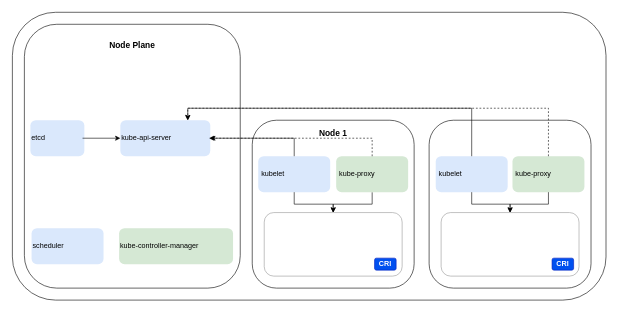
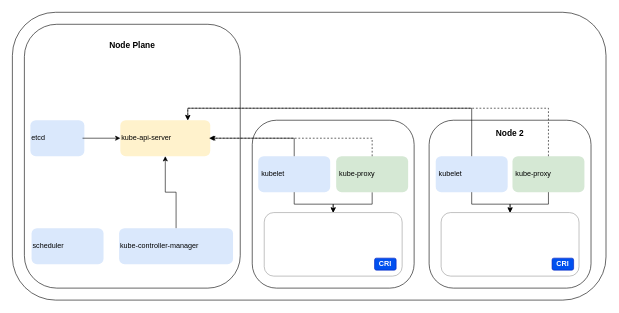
  <mxCell id="0" />
  <mxCell id="1" parent="0" />
  <mxCell id="2" value="" style="rounded=1;whiteSpace=wrap;html=1;" vertex="1" parent="1"><mxGeometry x="20" y="20" width="990" height="480" as="geometry" /></mxCell>
  <mxCell id="3" value="" style="rounded=1;whiteSpace=wrap;html=1;glass=0;" vertex="1" parent="1"><mxGeometry x="40" y="40" width="360" height="440" as="geometry" /></mxCell>
  <mxCell id="4" value="" style="rounded=1;whiteSpace=wrap;html=1;glass=0;" vertex="1" parent="1"><mxGeometry x="420" y="200" width="270" height="280" as="geometry" /></mxCell>
  <mxCell id="5" value="" style="shape=image;verticalLabelPosition=bottom;labelBackgroundColor=default;verticalAlign=top;aspect=fixed;imageAspect=0;image=https://github.com/kubernetes/community/blob/master/icons/png/infrastructure_components/labeled/control-plane-128.png?raw=true;" vertex="1" parent="1"><mxGeometry x="65" y="60" width="50" height="48.79" as="geometry" /></mxCell>
  <mxCell id="6" value="" style="rounded=1;whiteSpace=wrap;html=1;glass=0;" vertex="1" parent="1"><mxGeometry x="715" y="200" width="270" height="280" as="geometry" /></mxCell>
  <mxCell id="7" value="" style="shape=image;verticalLabelPosition=bottom;labelBackgroundColor=default;verticalAlign=top;aspect=fixed;imageAspect=0;image=https://github.com/kubernetes/community/blob/master/icons/png/infrastructure_components/labeled/node-128.png?raw=true;" vertex="1" parent="1"><mxGeometry x="630" y="205.58" width="50" height="48.83" as="geometry" /></mxCell>
  <mxCell id="8" value="" style="shape=image;verticalLabelPosition=bottom;labelBackgroundColor=default;verticalAlign=top;aspect=fixed;imageAspect=0;image=https://github.com/kubernetes/community/blob/master/icons/png/infrastructure_components/labeled/node-128.png?raw=true;" vertex="1" parent="1"><mxGeometry x="920" y="205.58" width="50" height="48.83" as="geometry" /></mxCell>
  <mxCell id="9" value="" style="group" vertex="1" connectable="0" parent="1"><mxGeometry x="430" y="260" width="120" height="60.0" as="geometry" /></mxCell>
  <mxCell id="10" value="&amp;nbsp;kubelet" style="rounded=1;whiteSpace=wrap;html=1;fillColor=#dae8fc;strokeColor=none;align=left;" vertex="1" parent="9"><mxGeometry width="120" height="60" as="geometry" /></mxCell>
  <mxCell id="11" value="" style="shape=image;verticalLabelPosition=bottom;labelBackgroundColor=default;verticalAlign=top;aspect=fixed;imageAspect=0;image=https://github.com/kubernetes/community/blob/master/icons/png/control_plane_components/labeled/kubelet-128.png?raw=true;" vertex="1" parent="9"><mxGeometry x="68" y="5.59" width="50" height="48.83" as="geometry" /></mxCell>
  <mxCell id="12" value="" style="group" vertex="1" connectable="0" parent="1"><mxGeometry x="726" y="260" width="120" height="60.0" as="geometry" /></mxCell>
  <mxCell id="13" value="&amp;nbsp;kubelet" style="rounded=1;whiteSpace=wrap;html=1;fillColor=#dae8fc;strokeColor=none;align=left;" vertex="1" parent="12"><mxGeometry width="120" height="60" as="geometry" /></mxCell>
  <mxCell id="14" value="" style="shape=image;verticalLabelPosition=bottom;labelBackgroundColor=default;verticalAlign=top;aspect=fixed;imageAspect=0;image=https://github.com/kubernetes/community/blob/master/icons/png/control_plane_components/labeled/kubelet-128.png?raw=true;" vertex="1" parent="12"><mxGeometry x="68" y="5.59" width="50" height="48.83" as="geometry" /></mxCell>
  <mxCell id="15" value="" style="group" vertex="1" connectable="0" parent="1"><mxGeometry x="20" y="200" width="120" height="60.0" as="geometry" /></mxCell>
  <mxCell id="16" value="etcd" style="rounded=1;whiteSpace=wrap;html=1;fillColor=#dae8fc;strokeColor=none;align=left;" vertex="1" parent="15"><mxGeometry x="30" width="90" height="60" as="geometry" /></mxCell>
  <mxCell id="17" value="" style="shape=image;verticalLabelPosition=bottom;labelBackgroundColor=default;verticalAlign=top;aspect=fixed;imageAspect=0;image=https://github.com/kubernetes/community/raw/master/icons/png/infrastructure_components/labeled/etcd-128.png;" vertex="1" parent="15"><mxGeometry x="67" y="5.59" width="50" height="48.83" as="geometry" /></mxCell>
  <mxCell id="18" value="" style="group" vertex="1" connectable="0" parent="1"><mxGeometry x="190" y="200" width="160" height="60" as="geometry" /></mxCell>
- <mxCell id="19" value="kube-api-&lt;span style=&quot;background-color: initial;&quot;&gt;server&lt;/span&gt;" style="rounded=1;whiteSpace=wrap;html=1;fillColor=#dae8fc;strokeColor=none;align=left;" vertex="1" parent="18"><mxGeometry x="10" width="150" height="60" as="geometry" /></mxCell>
+ <mxCell id="19" value="kube-api-&lt;span style=&quot;background-color: initial;&quot;&gt;server&lt;/span&gt;" style="rounded=1;whiteSpace=wrap;html=1;fillColor=#fff2cc;strokeColor=none;align=left;" vertex="1" parent="18"><mxGeometry x="10" width="150" height="60" as="geometry" /></mxCell>
  <mxCell id="20" value="" style="shape=image;verticalLabelPosition=bottom;labelBackgroundColor=default;verticalAlign=top;aspect=fixed;imageAspect=0;image=https://github.com/kubernetes/community/raw/master/icons/png/infrastructure_components/labeled/etcd-128.png;" vertex="1" parent="18"><mxGeometry x="108.003" y="5.59" width="50.0" height="48.83" as="geometry" /></mxCell>
  <mxCell id="21" value="" style="group" vertex="1" connectable="0" parent="1"><mxGeometry x="52" y="380" width="120" height="60.0" as="geometry" /></mxCell>
  <mxCell id="22" value="scheduler" style="rounded=1;whiteSpace=wrap;html=1;fillColor=#dae8fc;strokeColor=none;align=left;" vertex="1" parent="21"><mxGeometry width="120" height="60" as="geometry" /></mxCell>
  <mxCell id="23" value="" style="shape=image;verticalLabelPosition=bottom;labelBackgroundColor=default;verticalAlign=top;aspect=fixed;imageAspect=0;image=https://github.com/kubernetes/community/raw/master/icons/png/control_plane_components/labeled/sched-128.png;" vertex="1" parent="21"><mxGeometry x="68" y="5.59" width="50" height="48.83" as="geometry" /></mxCell>
  <mxCell id="24" value="" style="group" vertex="1" connectable="0" parent="1"><mxGeometry x="168" y="380" width="220" height="60" as="geometry" /></mxCell>
- <mxCell id="25" value="kube-controller-manager" style="rounded=1;whiteSpace=wrap;html=1;fillColor=#d5e8d4;strokeColor=none;align=left;" vertex="1" parent="24"><mxGeometry x="30" width="190" height="60" as="geometry" /></mxCell>
+ <mxCell id="25" value="kube-controller-manager" style="rounded=1;whiteSpace=wrap;html=1;fillColor=#dae8fc;strokeColor=none;align=left;" vertex="1" parent="24"><mxGeometry x="30" width="190" height="60" as="geometry" /></mxCell>
  <mxCell id="26" value="" style="shape=image;verticalLabelPosition=bottom;labelBackgroundColor=default;verticalAlign=top;aspect=fixed;imageAspect=0;image=https://github.com/kubernetes/community/raw/master/icons/png/infrastructure_components/labeled/etcd-128.png;" vertex="1" parent="24"><mxGeometry x="168.005" y="5.58" width="50.0" height="48.83" as="geometry" /></mxCell>
  <mxCell id="27" value="&lt;b&gt;&lt;font style=&quot;font-size: 14px;&quot;&gt;Node Plane&lt;/font&gt;&lt;/b&gt;" style="text;html=1;align=center;verticalAlign=middle;whiteSpace=wrap;rounded=0;" vertex="1" parent="1"><mxGeometry x="170" y="60" width="100" height="30" as="geometry" /></mxCell>
- <mxCell id="28" value="&lt;span style=&quot;font-size: 14px;&quot;&gt;&lt;b&gt;Node 1&lt;/b&gt;&lt;/span&gt;" style="text;html=1;align=center;verticalAlign=middle;whiteSpace=wrap;rounded=0;" vertex="1" parent="1"><mxGeometry x="520" y="205.58" width="70" height="30" as="geometry" /></mxCell>
+ <mxCell id="29" value="&lt;span style=&quot;font-size: 14px;&quot;&gt;&lt;b&gt;Node 2&lt;/b&gt;&lt;/span&gt;" style="text;html=1;align=center;verticalAlign=middle;whiteSpace=wrap;rounded=0;" vertex="1" parent="1"><mxGeometry x="815" y="205.58" width="70" height="30" as="geometry" /></mxCell>
  <mxCell id="30" value="" style="rounded=1;whiteSpace=wrap;html=1;strokeColor=#999999;" vertex="1" parent="1"><mxGeometry x="440" y="354" width="230" height="106" as="geometry" /></mxCell>
  <mxCell id="31" style="edgeStyle=orthogonalEdgeStyle;rounded=0;orthogonalLoop=1;jettySize=auto;html=1;entryX=0.5;entryY=0;entryDx=0;entryDy=0;" edge="1" parent="1" source="42" target="30"><mxGeometry relative="1" as="geometry" /></mxCell>
  <mxCell id="32" style="edgeStyle=orthogonalEdgeStyle;rounded=0;orthogonalLoop=1;jettySize=auto;html=1;" edge="1" parent="1" source="10" target="30"><mxGeometry relative="1" as="geometry" /></mxCell>
  <mxCell id="33" value="" style="shape=image;verticalLabelPosition=bottom;labelBackgroundColor=default;verticalAlign=top;aspect=fixed;imageAspect=0;image=https://github.com/kubernetes/community/blob/master/icons/png/resources/labeled/pod-128.png?raw=true;" vertex="1" parent="1"><mxGeometry x="530" y="391.17" width="50" height="48.83" as="geometry" /></mxCell>
  <mxCell id="34" value="" style="shape=image;verticalLabelPosition=bottom;labelBackgroundColor=default;verticalAlign=top;aspect=fixed;imageAspect=0;image=https://github.com/kubernetes/community/blob/master/icons/png/resources/labeled/pod-128.png?raw=true;" vertex="1" parent="1"><mxGeometry x="460" y="365" width="50" height="48.83" as="geometry" /></mxCell>
  <mxCell id="35" value="" style="shape=image;verticalLabelPosition=bottom;labelBackgroundColor=default;verticalAlign=top;aspect=fixed;imageAspect=0;image=https://github.com/kubernetes/community/blob/master/icons/png/resources/labeled/pod-128.png?raw=true;" vertex="1" parent="1"><mxGeometry x="610" y="365" width="50" height="48.83" as="geometry" /></mxCell>
  <mxCell id="36" value="" style="rounded=1;whiteSpace=wrap;html=1;strokeColor=#999999;" vertex="1" parent="1"><mxGeometry x="735" y="354" width="230" height="106" as="geometry" /></mxCell>
  <mxCell id="37" value="" style="shape=image;verticalLabelPosition=bottom;labelBackgroundColor=default;verticalAlign=top;aspect=fixed;imageAspect=0;image=https://static-00.iconduck.com/assets.00/kubernetes-icon-2048x1995-r1q3f8n7.png;" vertex="1" parent="1"><mxGeometry x="920" y="30" width="50" height="48.71" as="geometry" /></mxCell>
  <mxCell id="38" value="" style="group" vertex="1" connectable="0" parent="1"><mxGeometry x="854" y="260" width="120" height="60" as="geometry" /></mxCell>
  <mxCell id="39" value="&amp;nbsp;kube-proxy" style="rounded=1;whiteSpace=wrap;html=1;fillColor=#d5e8d4;strokeColor=none;align=left;" vertex="1" parent="38"><mxGeometry width="120" height="60" as="geometry" /></mxCell>
  <mxCell id="40" value="" style="shape=image;verticalLabelPosition=bottom;labelBackgroundColor=default;verticalAlign=top;aspect=fixed;imageAspect=0;image=https://github.com/kubernetes/community/blob/master/icons/png/control_plane_components/labeled/kubelet-128.png?raw=true;" vertex="1" parent="38"><mxGeometry x="68" y="5.59" width="50" height="48.83" as="geometry" /></mxCell>
  <mxCell id="41" value="" style="group" vertex="1" connectable="0" parent="1"><mxGeometry x="560" y="260" width="120" height="60" as="geometry" /></mxCell>
  <mxCell id="42" value="&amp;nbsp;kube-proxy" style="rounded=1;whiteSpace=wrap;html=1;fillColor=#d5e8d4;strokeColor=none;align=left;" vertex="1" parent="41"><mxGeometry width="120" height="60" as="geometry" /></mxCell>
  <mxCell id="43" value="" style="shape=image;verticalLabelPosition=bottom;labelBackgroundColor=default;verticalAlign=top;aspect=fixed;imageAspect=0;image=https://github.com/kubernetes/community/blob/master/icons/png/control_plane_components/labeled/kubelet-128.png?raw=true;" vertex="1" parent="41"><mxGeometry x="68" y="5.59" width="50" height="48.83" as="geometry" /></mxCell>
  <mxCell id="44" value="" style="shape=image;verticalLabelPosition=bottom;labelBackgroundColor=default;verticalAlign=top;aspect=fixed;imageAspect=0;image=https://github.com/kubernetes/community/blob/master/icons/png/resources/labeled/pod-128.png?raw=true;" vertex="1" parent="1"><mxGeometry x="825" y="391.17" width="50" height="48.83" as="geometry" /></mxCell>
  <mxCell id="45" value="" style="shape=image;verticalLabelPosition=bottom;labelBackgroundColor=default;verticalAlign=top;aspect=fixed;imageAspect=0;image=https://github.com/kubernetes/community/blob/master/icons/png/resources/labeled/pod-128.png?raw=true;" vertex="1" parent="1"><mxGeometry x="750" y="365" width="50" height="48.83" as="geometry" /></mxCell>
  <mxCell id="46" style="edgeStyle=orthogonalEdgeStyle;rounded=0;orthogonalLoop=1;jettySize=auto;html=1;entryX=0.5;entryY=0;entryDx=0;entryDy=0;" edge="1" parent="1" source="13" target="36"><mxGeometry relative="1" as="geometry" /></mxCell>
  <mxCell id="47" style="edgeStyle=orthogonalEdgeStyle;rounded=0;orthogonalLoop=1;jettySize=auto;html=1;entryX=0.5;entryY=0;entryDx=0;entryDy=0;" edge="1" parent="1" source="39" target="36"><mxGeometry relative="1" as="geometry" /></mxCell>
+ <mxCell id="48" style="edgeStyle=orthogonalEdgeStyle;rounded=0;orthogonalLoop=1;jettySize=auto;html=1;entryX=0.5;entryY=1;entryDx=0;entryDy=0;" edge="1" parent="1" source="25" target="19"><mxGeometry relative="1" as="geometry"><Array as="points"><mxPoint x="293" y="320" /><mxPoint x="275" y="320" /></Array></mxGeometry></mxCell>
  <mxCell id="49" style="edgeStyle=orthogonalEdgeStyle;rounded=0;orthogonalLoop=1;jettySize=auto;html=1;entryX=0;entryY=0.5;entryDx=0;entryDy=0;" edge="1" parent="1" source="17" target="19"><mxGeometry relative="1" as="geometry" /></mxCell>
  <mxCell id="50" style="edgeStyle=orthogonalEdgeStyle;rounded=0;orthogonalLoop=1;jettySize=auto;html=1;entryX=1;entryY=0.5;entryDx=0;entryDy=0;" edge="1" parent="1" source="10" target="20"><mxGeometry relative="1" as="geometry"><Array as="points"><mxPoint x="490" y="230" /></Array></mxGeometry></mxCell>
  <mxCell id="51" style="edgeStyle=orthogonalEdgeStyle;rounded=0;orthogonalLoop=1;jettySize=auto;html=1;entryX=1;entryY=0.5;entryDx=0;entryDy=0;dashed=1;" edge="1" parent="1" source="42" target="19"><mxGeometry relative="1" as="geometry"><Array as="points"><mxPoint x="620" y="230" /></Array></mxGeometry></mxCell>
  <mxCell id="52" style="edgeStyle=orthogonalEdgeStyle;rounded=0;orthogonalLoop=1;jettySize=auto;html=1;entryX=0.75;entryY=0;entryDx=0;entryDy=0;" edge="1" parent="1" source="13" target="19"><mxGeometry relative="1" as="geometry"><Array as="points"><mxPoint x="786" y="180" /><mxPoint x="312" y="180" /><mxPoint x="312" y="200" /></Array></mxGeometry></mxCell>
  <mxCell id="53" style="edgeStyle=orthogonalEdgeStyle;rounded=0;orthogonalLoop=1;jettySize=auto;html=1;entryX=0.75;entryY=0;entryDx=0;entryDy=0;dashed=1;" edge="1" parent="1" source="39" target="19"><mxGeometry relative="1" as="geometry"><Array as="points"><mxPoint x="914" y="180" /><mxPoint x="312" y="180" /></Array></mxGeometry></mxCell>
  <mxCell id="54" value="&lt;b&gt;&lt;font color=&quot;#ffffff&quot;&gt;CRI&lt;/font&gt;&lt;/b&gt;" style="rounded=1;whiteSpace=wrap;html=1;fillColor=#0050ef;strokeColor=#001DBC;fontColor=#ffffff;" vertex="1" parent="1"><mxGeometry x="920" y="430" width="36" height="20" as="geometry" /></mxCell>
  <mxCell id="55" value="&lt;b&gt;&lt;font color=&quot;#ffffff&quot;&gt;CRI&lt;/font&gt;&lt;/b&gt;" style="rounded=1;whiteSpace=wrap;html=1;fillColor=#0050ef;strokeColor=#001DBC;fontColor=#ffffff;" vertex="1" parent="1"><mxGeometry x="624" y="430" width="36" height="20" as="geometry" /></mxCell>
